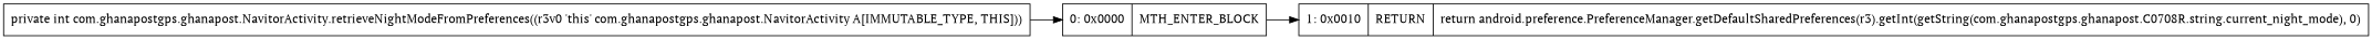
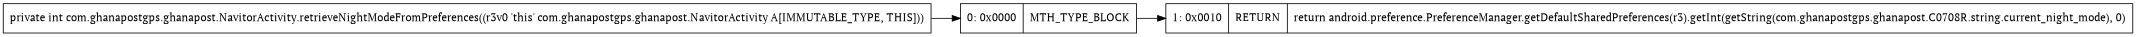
  digraph {
    rankdir=LR
    fontname="PT Serif"
    node [shape=record fontname="PT Serif"]
    edge [fontname="PT Serif"]
-   n1 [label="{0\:\ 0x0000|MTH_ENTER_BLOCK\l}"]
+   n1 [label="{0\:\ 0x0000|MTH_TYPE_BLOCK\l}"]
    n2 [label="{1\:\ 0x0010|RETURN\l|return android.preference.PreferenceManager.getDefaultSharedPreferences(r3).getInt(getString(com.ghanapostgps.ghanapost.C0708R.string.current_night_mode), 0)\l}"]
    n3 [label="{private int com.ghanapostgps.ghanapost.NavitorActivity.retrieveNightModeFromPreferences((r3v0 'this' com.ghanapostgps.ghanapost.NavitorActivity A[IMMUTABLE_TYPE, THIS])) }"]
    n1 -> n2
    n3 -> n1
  }
